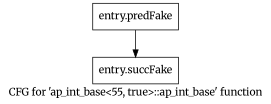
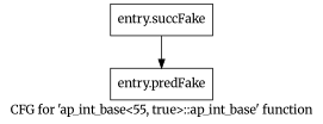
  digraph {
    label="CFG for 'ap_int_base\<55, true\>::ap_int_base' function"
    fontname=Merriweather
    node [shape=record fontname=Merriweather]
    n1 [label="{entry.predFake}"]
    n2 [filename="/tools/Xilinx/Vitis_HLS/2022.1/include/ap_int_base.h" label="{entry.succFake}" linenumber=260]
-   n1 -> n2 [execusionnum=0 filename="/tools/Xilinx/Vitis_HLS/2022.1/include/ap_int_base.h" fontname=Merriweather]
+   n2 -> n1 [execusionnum=0 filename="/tools/Xilinx/Vitis_HLS/2022.1/include/ap_int_base.h" fontname=Merriweather]
  }
